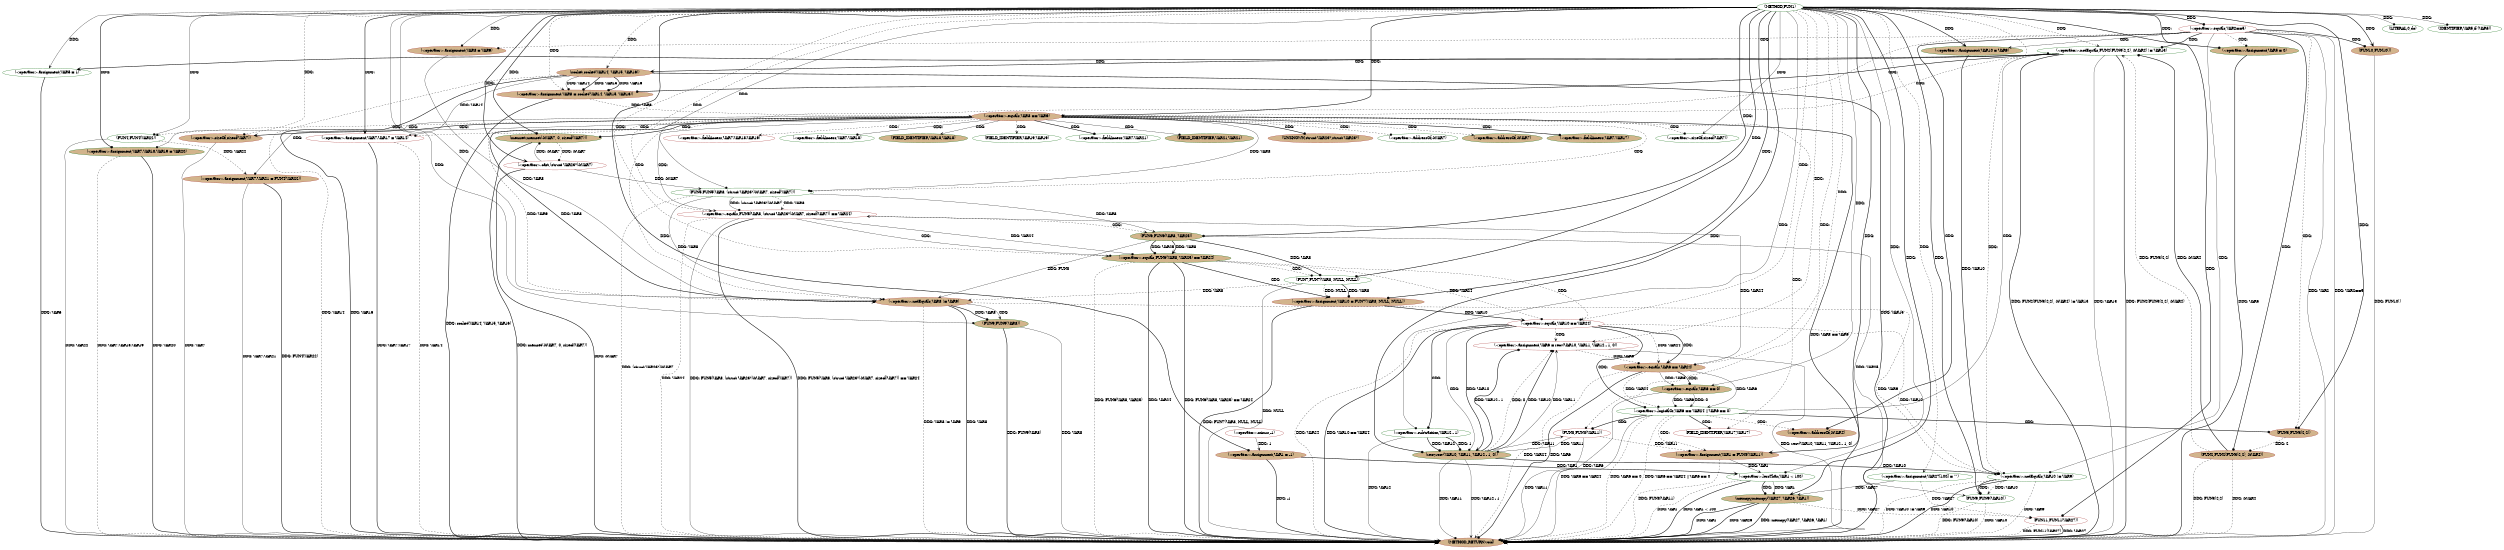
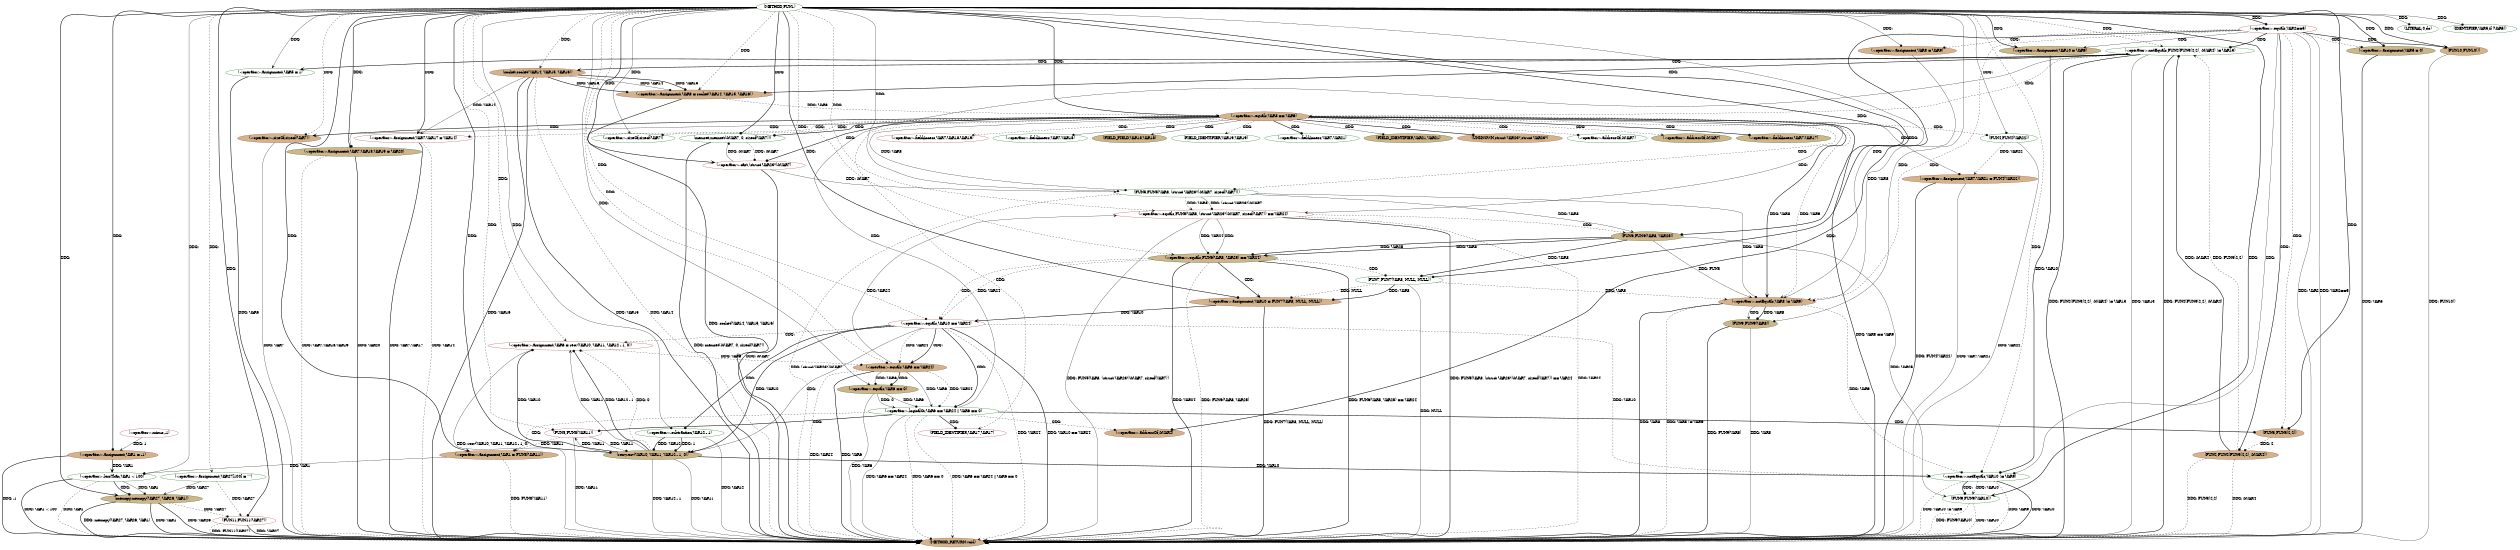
  digraph {
    node [color=darkgreen fillcolor=white style=filled]
    edge [arrowhead=dot style=bold]
    n1 [label="(METHOD,FUN1)"]
    n2 [color=brown fillcolor=tan label="(<operator>.assignment,VAR1 = -1)"]
    n3 [color=brown label="(<operator>.equals,VAR2==5)"]
    n4 [fillcolor=tan label="(<operator>.assignment,VAR5 = 0)"]
    n5 [color=brown fillcolor=tan label="(<operator>.assignment,VAR8 = VAR9)"]
    n6 [fillcolor=tan label="(<operator>.assignment,VAR10 = VAR9)"]
    n7 [label="(<operator>.notEquals,FUN2(FUN3(2,2), &VAR4) != VAR13)"]
    n8 [color=brown fillcolor=tan label="(FUN3,FUN3(2,2))"]
    n9 [label="(<operator>.assignment,VAR5 = 1)"]
    n10 [color=brown fillcolor=tan label="(<operator>.assignment,VAR8 = socket(VAR14, VAR15, VAR16))"]
    n11 [color=brown fillcolor=tan label="(socket,socket(VAR14, VAR15, VAR16))"]
    n12 [color=brown fillcolor=tan label="(<operator>.equals,VAR8 == VAR9)"]
-   n13 [fillcolor=tan label="(memset,memset(&VAR7, 0, sizeof(VAR7)))"]
+   n13 [label="(memset,memset(&VAR7, 0, sizeof(VAR7)))"]
    n14 [label="(<operator>.sizeOf,sizeof(VAR7))"]
    n15 [color=brown label="(<operator>.assignment,VAR7.VAR17 = VAR14)"]
    n16 [fillcolor=tan label="(<operator>.assignment,VAR7.VAR18.VAR19 = VAR20)"]
    n17 [label="(FUN4,FUN4(VAR22))"]
    n18 [color=brown label="(<operator>.equals,FUN5(VAR8, (struct VAR23*)&VAR7, sizeof(VAR7)) == VAR24)"]
    n19 [label="(FUN5,FUN5(VAR8, (struct VAR23*)&VAR7, sizeof(VAR7)))"]
    n20 [color=brown fillcolor=tan label="(<operator>.sizeOf,sizeof(VAR7))"]
    n21 [fillcolor=tan label="(<operator>.equals,FUN6(VAR8, VAR25) == VAR24)"]
    n22 [fillcolor=tan label="(FUN6,FUN6(VAR8, VAR25))"]
    n23 [color=brown fillcolor=tan label="(<operator>.assignment,VAR10 = FUN7(VAR8, NULL, NULL))"]
    n24 [label="(FUN7,FUN7(VAR8, NULL, NULL))"]
    n25 [color=brown label="(<operator>.equals,VAR10 == VAR24)"]
    n26 [color=brown label="(<operator>.assignment,VAR6 = recv(VAR10, VAR11, VAR12 - 1, 0))"]
    n27 [fillcolor=tan label="(recv,recv(VAR10, VAR11, VAR12 - 1, 0))"]
    n28 [label="(<operator>.subtraction,VAR12 - 1)"]
    n29 [color=brown fillcolor=tan label="(<operator>.equals,VAR6 == VAR24)"]
    n30 [fillcolor=tan label="(<operator>.equals,VAR6 == 0)"]
    n31 [color=brown fillcolor=tan label="(<operator>.assignment,VAR1 = FUN8(VAR11))"]
    n32 [color=brown label="(FUN8,FUN8(VAR11))"]
    n33 [label="(LITERAL,0,do)"]
    n34 [color=brown fillcolor=tan label="(<operator>.notEquals,VAR8 != VAR9)"]
    n35 [fillcolor=tan label="(FUN9,FUN9(VAR8))"]
    n36 [label="(<operator>.notEquals,VAR10 != VAR9)"]
    n37 [label="(FUN9,FUN9(VAR10))"]
    n38 [label="(IDENTIFIER,VAR5,if (VAR5))"]
    n39 [color=brown fillcolor=tan label="(FUN10,FUN10())"]
    n40 [label="(<operator>.assignment,VAR27[100] = \"\")"]
    n41 [label="(<operator>.lessThan,VAR1 < 100)"]
    n42 [fillcolor=tan label="(memcpy,memcpy(VAR27, VAR26, VAR1))"]
    n43 [color=brown label="(FUN11,FUN11(VAR27))"]
    n44 [color=brown label="(<operator>.cast,(struct VAR23*)&VAR7)"]
    n45 [color=brown fillcolor=tan label="(METHOD_RETURN,void)"]
    n46 [color=brown label="(<operator>.minus,-1)"]
    n47 [color=brown fillcolor=tan label="(FUN2,FUN2(FUN3(2,2), &VAR4))"]
    n48 [color=brown fillcolor=tan label="(<operator>.addressOf,&VAR4)"]
    n49 [color=brown fillcolor=tan label="(<operator>.assignment,VAR7.VAR21 = FUN4(VAR22))"]
    n50 [fillcolor=tan label="(<operator>.addressOf,&VAR7)"]
    n51 [fillcolor=tan label="(<operator>.fieldAccess,VAR7.VAR17)"]
    n52 [color=brown label="(FIELD_IDENTIFIER,VAR17,VAR17)"]
    n53 [color=brown label="(<operator>.fieldAccess,VAR7.VAR18.VAR19)"]
    n54 [label="(<operator>.fieldAccess,VAR7.VAR18)"]
-   n55 [fillcolor=tan label="(FIELD_IDENTIFIER,VAR18,VAR18)"]
+   n55 [fillcolor=tan label="(FIELD_FIELD,VAR18,VAR18)"]
    n56 [label="(FIELD_IDENTIFIER,VAR19,VAR19)"]
    n57 [label="(<operator>.fieldAccess,VAR7.VAR21)"]
    n58 [fillcolor=tan label="(FIELD_IDENTIFIER,VAR21,VAR21)"]
    n59 [color=brown fillcolor=tan label="(UNKNOWN,struct VAR23*,struct VAR23*)"]
    n60 [label="(<operator>.addressOf,&VAR7)"]
    n61 [label="(<operator>.logicalOr,VAR6 == VAR24 || VAR6 == 0)"]
    n1 -> n2 [label="DDG: "]
    n1 -> n3 [label="DDG: "]
    n1 -> n4 [label="DDG: "]
    n1 -> n5 [label="DDG: " style=solid]
    n1 -> n6 [arrowhead=vee label="DDG: "]
    n1 -> n7 [arrowhead=vee label="DDG: " style=dashed]
    n1 -> n8 [label="DDG: "]
    n1 -> n9 [arrowhead=vee label="DDG: " style=solid]
    n1 -> n10 [arrowhead=vee label="DDG: " style=dashed]
    n1 -> n11 [arrowhead=vee label="DDG: " style=dashed]
    n1 -> n12 [label="DDG: "]
    n1 -> n13 [label="DDG: "]
    n1 -> n14 [arrowhead=vee label="DDG: " style=solid]
    n1 -> n15 [arrowhead=vee label="DDG: "]
    n1 -> n16 [label="DDG: "]
    n1 -> n17 [label="DDG: " style=solid]
    n1 -> n18 [arrowhead=vee label="DDG: " style=dashed]
    n1 -> n19 [label="DDG: " style=solid]
    n1 -> n20 [label="DDG: " style=dashed]
    n1 -> n21 [arrowhead=vee label="DDG: " style=dashed]
    n1 -> n22 [label="DDG: "]
    n1 -> n23 [label="DDG: "]
    n1 -> n24 [label="DDG: "]
    n1 -> n25 [label="DDG: " style=dashed]
    n1 -> n26 [arrowhead=vee label="DDG: " style=dashed]
    n1 -> n27 [label="DDG: "]
    n1 -> n28 [label="DDG: " style=solid]
    n1 -> n29 [label="DDG: " style=dashed]
    n1 -> n30 [arrowhead=vee label="DDG: " style=solid]
    n1 -> n31 [arrowhead=vee label="DDG: "]
    n1 -> n32 [label="DDG: " style=dashed]
    n1 -> n33 [label="DDG: " style=solid]
    n1 -> n34 [arrowhead=vee label="DDG: " style=solid]
    n1 -> n35 [label="DDG: " style=solid]
    n1 -> n36 [label="DDG: " style=dashed]
    n1 -> n37 [arrowhead=vee label="DDG: "]
    n1 -> n38 [label="DDG: " style=solid]
    n1 -> n39 [arrowhead=vee label="DDG: "]
    n1 -> n40 [arrowhead=vee label="DDG: " style=dashed]
    n1 -> n41 [label="DDG: " style=solid]
    n1 -> n42 [arrowhead=vee label="DDG: "]
    n1 -> n43 [label="DDG: "]
    n1 -> n44 [arrowhead=vee label="DDG: "]
    n2 -> n41 [arrowhead=vee label="DDG: VAR1"]
    n2 -> n45 [arrowhead=vee label="DDG: -1"]
    n3 -> n4 [label="CDG: " style=dashed]
    n3 -> n5 [label="CDG: " style=dashed]
    n3 -> n6 [arrowhead=vee label="CDG: " style=solid]
    n3 -> n7 [label="CDG: "]
    n3 -> n8 [label="CDG: " style=dashed]
    n3 -> n34 [arrowhead=vee label="CDG: " style=dashed]
    n3 -> n36 [label="CDG: " style=solid]
    n3 -> n39 [label="CDG: "]
    n3 -> n45 [label="DDG: VAR2==5" style=solid]
    n3 -> n45 [label="DDG: VAR2" style=solid]
    n3 -> n47 [label="CDG: "]
    n3 -> n48 [label="CDG: "]
    n4 -> n45 [arrowhead=vee label="DDG: VAR5"]
    n5 -> n34 [label="DDG: VAR8" style=solid]
    n6 -> n36 [label="DDG: VAR10"]
    n7 -> n9 [arrowhead=vee label="CDG: "]
    n7 -> n10 [label="CDG: "]
    n7 -> n11 [arrowhead=vee label="CDG: "]
    n7 -> n12 [arrowhead=vee label="CDG: " style=dashed]
    n7 -> n45 [arrowhead=vee label="DDG: FUN2(FUN3(2,2), &VAR4)"]
    n7 -> n45 [arrowhead=vee label="DDG: FUN2(FUN3(2,2), &VAR4) != VAR13"]
    n7 -> n45 [arrowhead=vee label="DDG: VAR13" style=solid]
    n8 -> n47 [label="DDG: 2" style=dashed]
    n9 -> n45 [arrowhead=vee label="DDG: VAR5"]
    n10 -> n12 [arrowhead=vee label="DDG: VAR8" style=dashed]
    n10 -> n45 [arrowhead=vee label="DDG: socket(VAR14, VAR15, VAR16)"]
    n11 -> n10 [label="DDG: VAR14" style=solid]
    n11 -> n10 [label="DDG: VAR15"]
    n11 -> n10 [label="DDG: VAR16"]
    n11 -> n15 [arrowhead=vee label="DDG: VAR14" style=solid]
    n11 -> n45 [label="DDG: VAR15"]
    n11 -> n45 [label="DDG: VAR14" style=dashed]
    n11 -> n45 [label="DDG: VAR16"]
    n12 -> n13 [label="CDG: "]
    n12 -> n14 [label="CDG: " style=dashed]
    n12 -> n15 [label="CDG: " style=dashed]
    n12 -> n16 [label="CDG: " style=solid]
    n12 -> n17 [label="CDG: " style=dashed]
    n12 -> n18 [arrowhead=vee label="CDG: " style=solid]
    n12 -> n19 [label="DDG: VAR8" style=solid]
    n12 -> n19 [label="CDG: " style=dashed]
    n12 -> n20 [arrowhead=vee label="CDG: "]
    n12 -> n34 [arrowhead=vee label="DDG: VAR8"]
    n12 -> n34 [arrowhead=vee label="DDG: VAR9" style=dashed]
+   n12 -> n44 [label="CDG: "]
    n12 -> n45 [label="DDG: VAR8 == VAR9"]
    n12 -> n49 [label="CDG: " style=solid]
    n12 -> n50 [arrowhead=vee label="CDG: " style=dashed]
    n12 -> n51 [label="CDG: "]
    n12 -> n52 [arrowhead=vee label="CDG: " style=dashed]
    n12 -> n53 [arrowhead=vee label="CDG: " style=dashed]
    n12 -> n54 [label="CDG: " style=solid]
    n12 -> n55 [arrowhead=vee label="CDG: " style=solid]
    n12 -> n56 [arrowhead=vee label="CDG: " style=dashed]
    n12 -> n57 [label="CDG: "]
    n12 -> n58 [label="CDG: " style=solid]
    n12 -> n59 [label="CDG: "]
    n12 -> n60 [label="CDG: " style=dashed]
    n13 -> n44 [label="DDG: &VAR7" style=dashed]
    n13 -> n45 [label="DDG: memset(&VAR7, 0, sizeof(VAR7))"]
    n15 -> n45 [label="DDG: VAR7.VAR17"]
    n15 -> n45 [arrowhead=vee label="DDG: VAR14" style=dashed]
    n16 -> n45 [arrowhead=vee label="DDG: VAR7.VAR18.VAR19" style=dashed]
    n16 -> n45 [arrowhead=vee label="DDG: VAR20"]
    n17 -> n45 [arrowhead=vee label="DDG: VAR22" style=solid]
    n17 -> n49 [arrowhead=vee label="DDG: VAR22" style=dashed]
    n18 -> n21 [label="DDG: VAR24" style=solid]
    n18 -> n21 [label="CDG: " style=solid]
    n18 -> n22 [arrowhead=vee label="CDG: " style=dashed]
    n18 -> n45 [label="DDG: FUN5(VAR8, (struct VAR23*)&VAR7, sizeof(VAR7)) == VAR24"]
    n18 -> n45 [arrowhead=vee label="DDG: VAR24" style=dashed]
    n18 -> n45 [arrowhead=vee label="DDG: FUN5(VAR8, (struct VAR23*)&VAR7, sizeof(VAR7))" style=solid]
    n19 -> n18 [arrowhead=vee label="DDG: VAR8" style=dashed]
    n19 -> n18 [label="DDG: (struct VAR23*)&VAR7" style=solid]
    n19 -> n22 [arrowhead=vee label="DDG: VAR8" style=solid]
    n19 -> n34 [label="DDG: VAR8" style=solid]
    n19 -> n45 [label="DDG: (struct VAR23*)&VAR7" style=dashed]
    n20 -> n45 [arrowhead=vee label="DDG: VAR7" style=solid]
    n21 -> n23 [arrowhead=vee label="CDG: "]
    n21 -> n24 [label="CDG: " style=dashed]
    n21 -> n25 [label="DDG: VAR24" style=dashed]
    n21 -> n25 [arrowhead=vee label="CDG: " style=dashed]
    n21 -> n45 [arrowhead=vee label="DDG: VAR24"]
    n21 -> n45 [label="DDG: FUN6(VAR8, VAR25) == VAR24"]
    n21 -> n45 [label="DDG: FUN6(VAR8, VAR25)" style=dashed]
    n22 -> n21 [arrowhead=vee label="DDG: VAR8"]
    n22 -> n21 [label="DDG: VAR25"]
    n22 -> n24 [label="DDG: VAR8"]
    n22 -> n34 [arrowhead=vee label="DDG: FUN8" style=solid]
    n22 -> n37 [arrowhead=vee label="DDG: VAR25" style=solid]
    n23 -> n25 [arrowhead=vee label="DDG: VAR10"]
    n23 -> n45 [label="DDG: FUN7(VAR8, NULL, NULL)"]
    n24 -> n23 [label="DDG: VAR8"]
    n24 -> n23 [label="DDG: NULL" style=dashed]
    n24 -> n34 [arrowhead=vee label="DDG: VAR8" style=dashed]
    n24 -> n45 [arrowhead=vee label="DDG: NULL" style=solid]
    n25 -> n26 [arrowhead=vee label="CDG: " style=dashed]
    n25 -> n27 [arrowhead=vee label="DDG: VAR10"]
    n25 -> n27 [label="CDG: " style=solid]
    n25 -> n28 [label="CDG: "]
    n25 -> n29 [arrowhead=vee label="DDG: VAR24" style=dashed]
    n25 -> n29 [arrowhead=vee label="CDG: "]
    n25 -> n36 [label="DDG: VAR10" style=dashed]
    n25 -> n45 [arrowhead=vee label="DDG: VAR24" style=dashed]
    n25 -> n45 [arrowhead=vee label="DDG: VAR10 == VAR24"]
    n25 -> n61 [label="CDG: "]
    n26 -> n29 [label="DDG: VAR6" style=dashed]
    n26 -> n45 [arrowhead=vee label="DDG: recv(VAR10, VAR11, VAR12 - 1, 0)" style=solid]
    n27 -> n26 [label="DDG: VAR10"]
    n27 -> n26 [arrowhead=vee label="DDG: VAR11" style=solid]
    n27 -> n26 [label="DDG: VAR12 - 1"]
    n27 -> n26 [label="DDG: 0" style=dashed]
    n27 -> n32 [arrowhead=vee label="DDG: VAR11" style=solid]
    n27 -> n36 [arrowhead=vee label="DDG: VAR10"]
    n27 -> n45 [arrowhead=vee label="DDG: VAR12 - 1" style=solid]
    n27 -> n45 [label="DDG: VAR11" style=solid]
    n28 -> n27 [label="DDG: VAR12"]
    n28 -> n27 [label="DDG: 1"]
    n28 -> n45 [label="DDG: VAR12" style=solid]
    n29 -> n18 [arrowhead=vee label="DDG: VAR24" style=solid]
    n29 -> n30 [label="DDG: VAR6" style=solid]
    n29 -> n30 [label="CDG: "]
    n29 -> n45 [arrowhead=vee label="DDG: VAR24" style=dashed]
    n29 -> n45 [label="DDG: VAR6"]
    n29 -> n61 [arrowhead=vee label="DDG: VAR6" style=solid]
    n29 -> n61 [label="DDG: VAR24" style=dashed]
    n30 -> n45 [arrowhead=vee label="DDG: VAR6" style=solid]
    n30 -> n61 [label="DDG: VAR6" style=solid]
    n30 -> n61 [arrowhead=vee label="DDG: 0" style=solid]
    n31 -> n41 [arrowhead=vee label="DDG: VAR1" style=solid]
    n31 -> n45 [label="DDG: FUN8(VAR11)" style=dashed]
    n32 -> n27 [label="DDG: VAR11" style=solid]
    n32 -> n31 [label="DDG: VAR11" style=dashed]
    n32 -> n45 [label="DDG: VAR11" style=solid]
    n34 -> n35 [label="DDG: VAR8"]
    n34 -> n35 [arrowhead=vee label="CDG: " style=solid]
    n34 -> n36 [label="DDG: VAR9" style=dashed]
    n34 -> n45 [arrowhead=vee label="DDG: VAR8 != VAR9" style=dashed]
    n34 -> n45 [arrowhead=vee label="DDG: VAR8"]
    n35 -> n45 [label="DDG: VAR8" style=solid]
    n35 -> n45 [label="DDG: FUN9(VAR8)"]
    n36 -> n37 [arrowhead=vee label="DDG: VAR10" style=dashed]
    n36 -> n37 [label="CDG: "]
    n36 -> n45 [label="DDG: VAR9" style=dashed]
    n36 -> n45 [label="DDG: VAR10 != VAR9" style=dashed]
    n36 -> n45 [label="DDG: VAR10"]
    n37 -> n45 [arrowhead=vee label="DDG: VAR10" style=dashed]
    n37 -> n45 [arrowhead=vee label="DDG: FUN9(VAR10)" style=dashed]
    n39 -> n45 [label="DDG: FUN10()" style=solid]
    n40 -> n42 [arrowhead=vee label="DDG: VAR27" style=solid]
    n40 -> n43 [arrowhead=vee label="DDG: VAR27" style=dashed]
    n41 -> n42 [label="DDG: VAR1" style=solid]
    n41 -> n42 [label="CDG: "]
    n41 -> n45 [label="DDG: VAR1 < 100"]
    n41 -> n45 [arrowhead=vee label="DDG: VAR1" style=dashed]
    n42 -> n43 [label="DDG: VAR27" style=dashed]
    n42 -> n45 [arrowhead=vee label="DDG: VAR26"]
    n42 -> n45 [arrowhead=vee label="DDG: memcpy(VAR27, VAR26, VAR1)"]
    n42 -> n45 [label="DDG: VAR1"]
    n43 -> n45 [label="DDG: VAR27"]
    n43 -> n45 [label="DDG: FUN11(VAR27)" style=dashed]
    n44 -> n13 [label="DDG: &VAR7" style=solid]
    n44 -> n19 [arrowhead=vee label="DDG: &VAR7" style=solid]
    n44 -> n45 [arrowhead=vee label="DDG: &VAR7"]
    n46 -> n2 [arrowhead=vee label="DDG: 1" style=solid]
    n47 -> n7 [arrowhead=vee label="DDG: FUN3(2,2)" style=dashed]
    n47 -> n7 [label="DDG: &VAR4"]
    n47 -> n45 [arrowhead=vee label="DDG: FUN3(2,2)" style=dashed]
    n47 -> n45 [label="DDG: &VAR4" style=dashed]
    n49 -> n45 [label="DDG: FUN4(VAR22)"]
    n49 -> n45 [label="DDG: VAR7.VAR21" style=solid]
    n61 -> n7 [label="CDG: " style=solid]
    n61 -> n8 [label="CDG: "]
    n61 -> n31 [arrowhead=vee label="CDG: " style=dashed]
    n61 -> n32 [label="CDG: "]
    n61 -> n45 [label="DDG: VAR6 == VAR24" style=solid]
    n61 -> n45 [label="DDG: VAR6 == 0" style=dashed]
    n61 -> n45 [arrowhead=vee label="DDG: VAR6 == VAR24 || VAR6 == 0" style=dashed]
    n61 -> n48 [label="CDG: " style=dashed]
    n61 -> n52 [label="CDG: "]
  }
